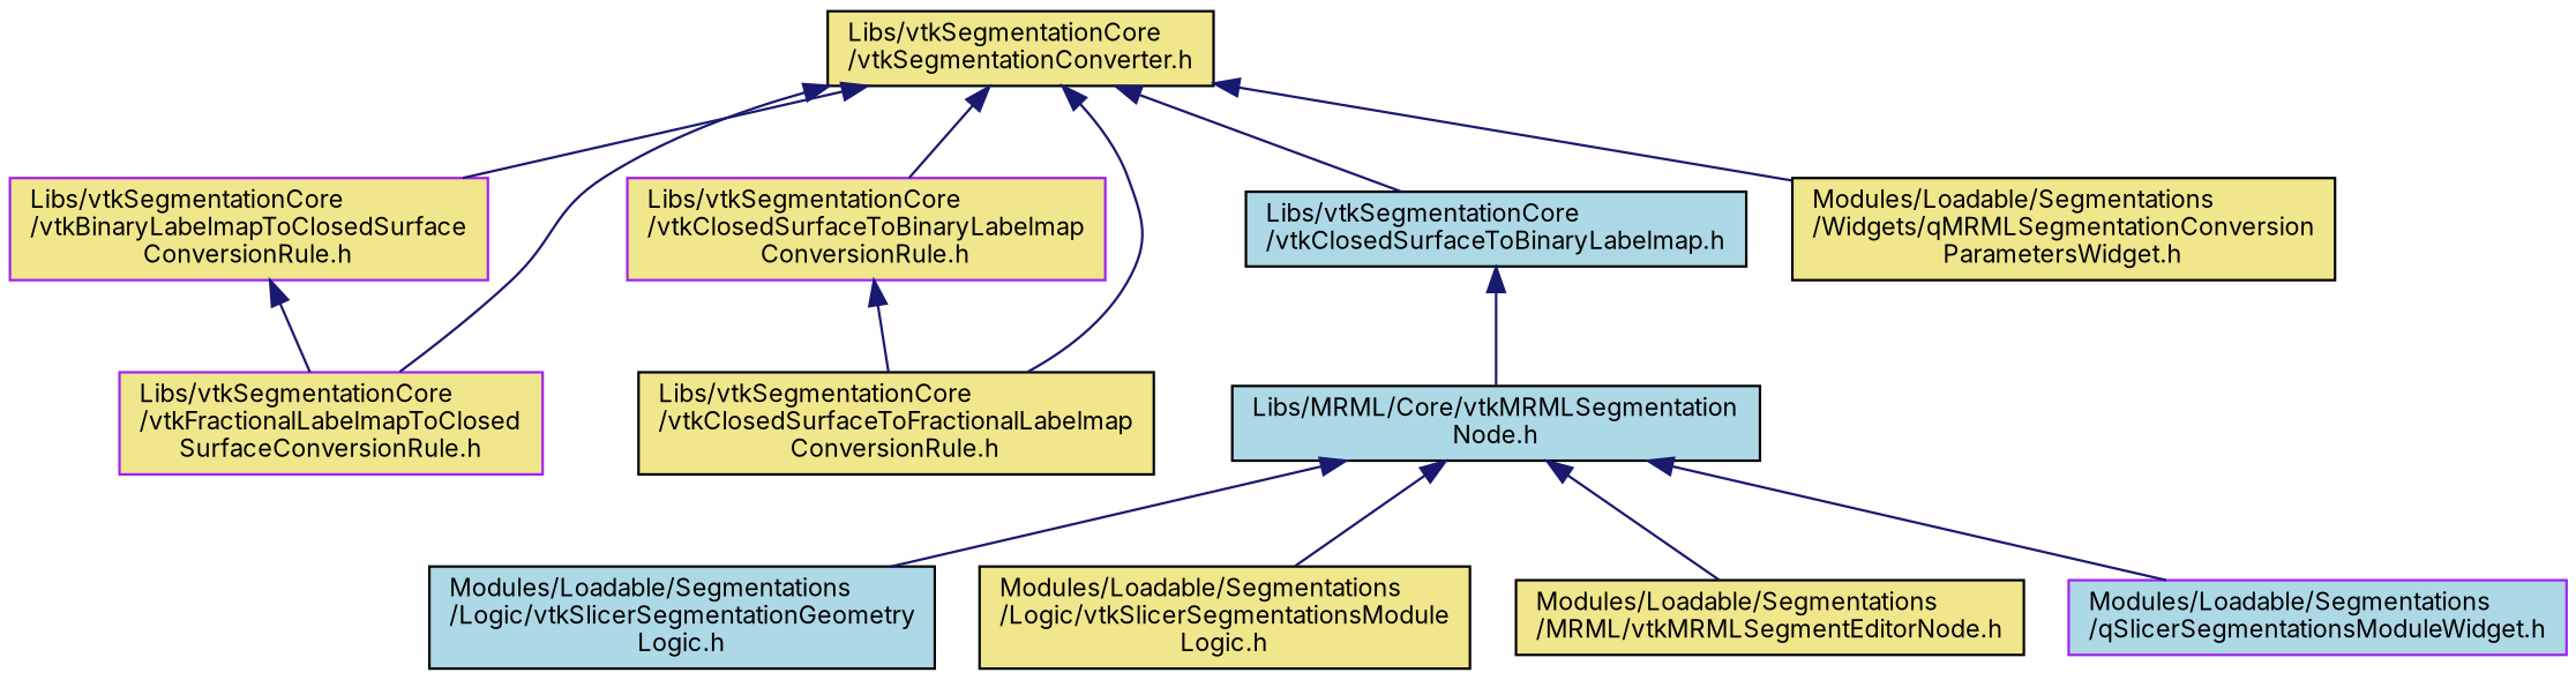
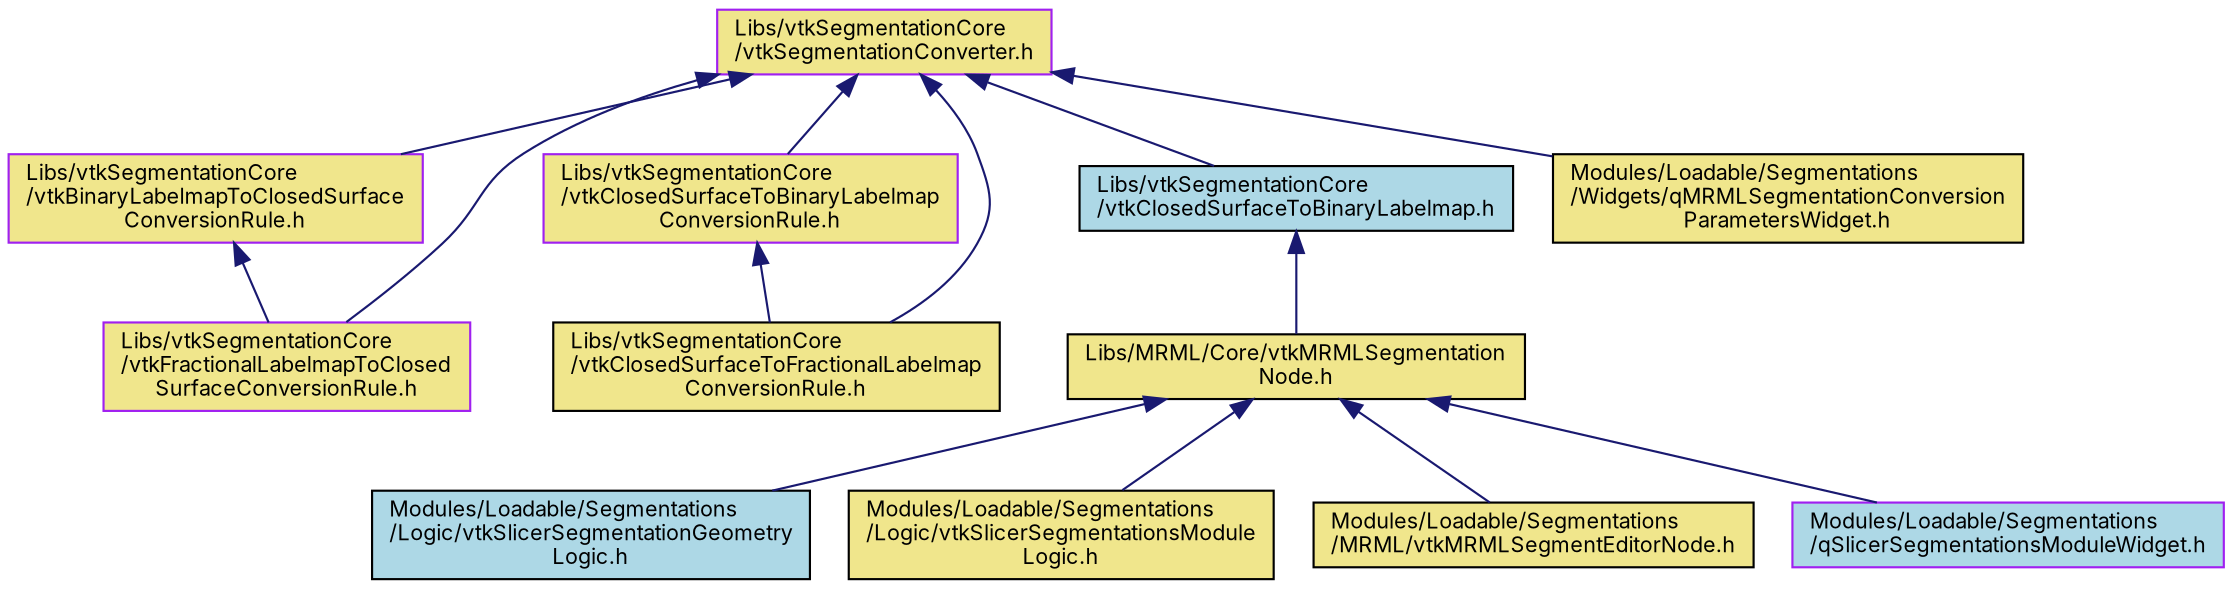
  digraph {
    fontname=Inter
    node [color=black fillcolor=khaki fontname=Inter fontsize=10 shape=record style=filled]
    edge [color=midnightblue dir=back fontname=Inter fontsize=10 labelfontname=Helvetica labelfontsize=10 style=solid]
-   n1 [fontcolor=black height=0.2 label="Libs/vtkSegmentationCore\l/vtkSegmentationConverter.h" width=0.4]
+   n1 [color=purple fontcolor=black height=0.2 label="Libs/vtkSegmentationCore\l/vtkSegmentationConverter.h" width=0.4]
    n2 [color=purple height=0.2 label="Libs/vtkSegmentationCore\l/vtkBinaryLabelmapToClosedSurface\lConversionRule.h" width=0.4]
    n3 [color=purple height=0.2 label="Libs/vtkSegmentationCore\l/vtkFractionalLabelmapToClosed\lSurfaceConversionRule.h" width=0.4]
    n4 [color=purple height=0.2 label="Libs/vtkSegmentationCore\l/vtkClosedSurfaceToBinaryLabelmap\lConversionRule.h" width=0.4]
    n5 [height=0.2 label="Libs/vtkSegmentationCore\l/vtkClosedSurfaceToFractionalLabelmap\lConversionRule.h" width=0.4]
    n6 [fillcolor=lightblue height=0.2 label="Libs/vtkSegmentationCore\l/vtkClosedSurfaceToBinaryLabelmap.h" width=0.4]
    n7 [height=0.2 label="Modules/Loadable/Segmentations\l/Widgets/qMRMLSegmentationConversion\lParametersWidget.h" width=0.4]
-   n8 [fillcolor=lightblue height=0.2 label="Libs/MRML/Core/vtkMRMLSegmentation\lNode.h" width=0.4]
+   n8 [height=0.2 label="Libs/MRML/Core/vtkMRMLSegmentation\lNode.h" width=0.4]
    n9 [fillcolor=lightblue height=0.2 label="Modules/Loadable/Segmentations\l/Logic/vtkSlicerSegmentationGeometry\lLogic.h" width=0.4]
    n10 [height=0.2 label="Modules/Loadable/Segmentations\l/Logic/vtkSlicerSegmentationsModule\lLogic.h" width=0.4]
    n11 [height=0.2 label="Modules/Loadable/Segmentations\l/MRML/vtkMRMLSegmentEditorNode.h" width=0.4]
    n12 [color=purple fillcolor=lightblue height=0.2 label="Modules/Loadable/Segmentations\l/qSlicerSegmentationsModuleWidget.h" width=0.4]
    n1 -> n2
    n1 -> n3
    n1 -> n4
    n1 -> n5
    n1 -> n6
    n1 -> n7
    n2 -> n3
    n4 -> n5
    n6 -> n8
    n8 -> n9
    n8 -> n10
    n8 -> n11
    n8 -> n12
  }
